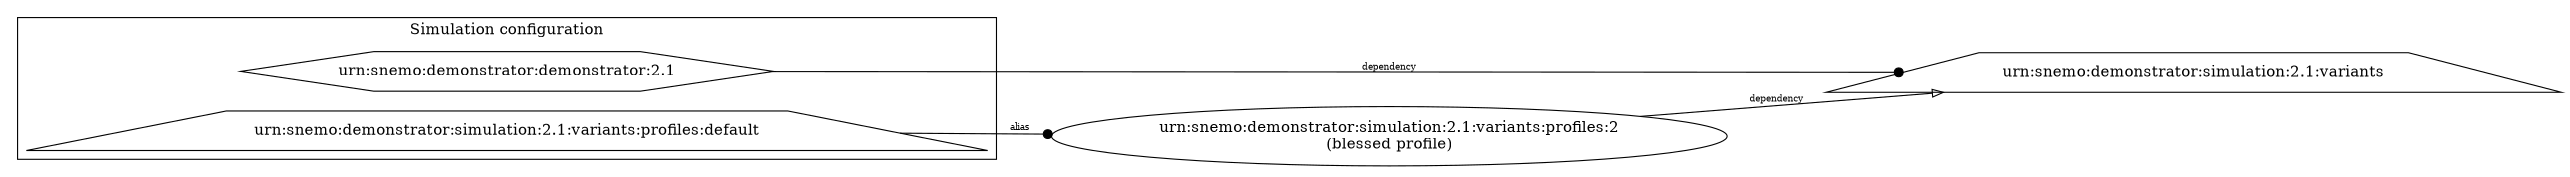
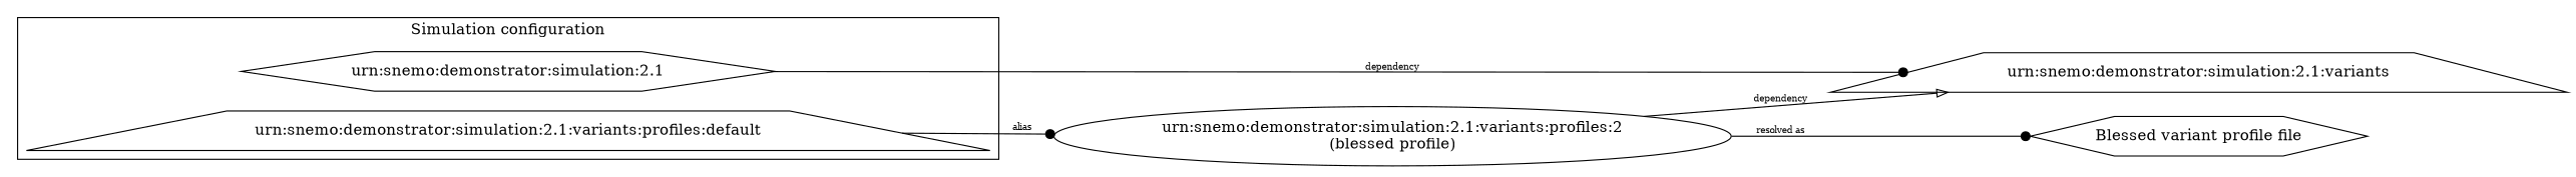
  digraph {
    rankdir=LR
    node [shape=hexagon]
    edge [arrowhead=dot fontsize=8]
-   n1 [label="urn:snemo:demonstrator:demonstrator:2.1"]
+   n1 [label="urn:snemo:demonstrator:simulation:2.1"]
    n2 [label="urn:snemo:demonstrator:simulation:2.1:variants:profiles:default" shape=trapezium]
    n3 [label="urn:snemo:demonstrator:simulation:2.1:variants" shape=trapezium]
    n4 [label="urn:snemo:demonstrator:simulation:2.1:variants:profiles:2\n(blessed profile)" shape=ellipse]
+   n5 [label="Blessed variant profile file"]
    subgraph cluster_1 {
      label="Simulation configuration"
      n1
      n2
    }
    n1 -> n3 [label=" dependency "]
    n2 -> n4 [label=" alias "]
    n4 -> n3 [arrowhead=onormal label=" dependency "]
+   n4 -> n5 [label=" resolved as "]
  }
